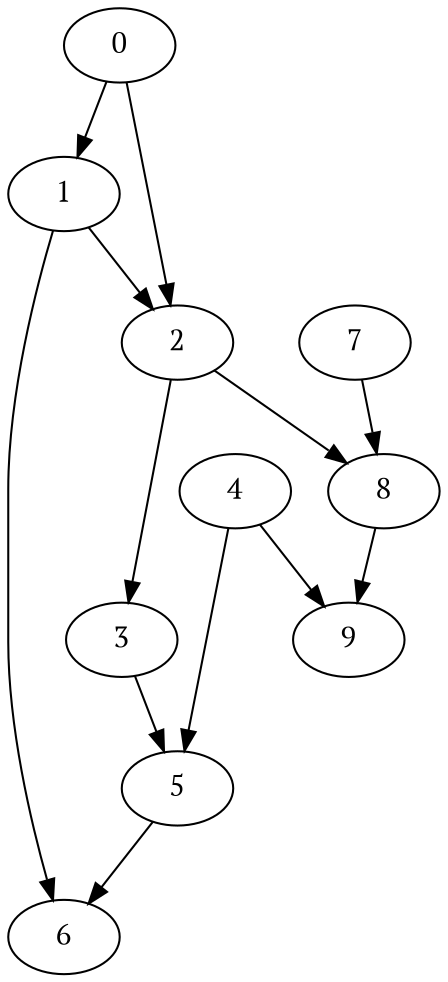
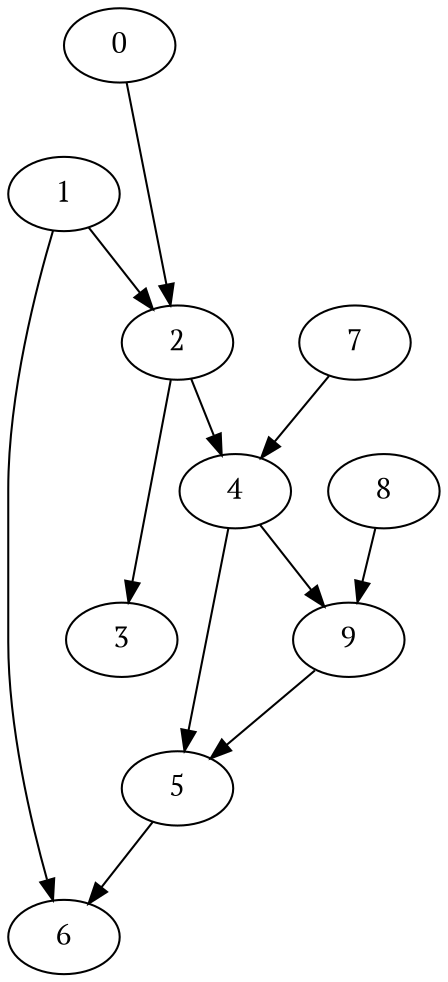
  digraph {
    fontname="PT Serif"
    node [fontname="PT Serif"]
    edge [fontname="PT Serif"]
    0
    1
    2
    6
    3
    4
    5
    9
    7
    8
-   0 -> 1
    0 -> 2
    1 -> 2
    1 -> 6
    2 -> 3
-   2 -> 8
-   3 -> 5
+   2 -> 4
+   9 -> 5
    4 -> 5
    4 -> 9
    5 -> 6
-   7 -> 8
+   7 -> 4
    8 -> 9
  }
